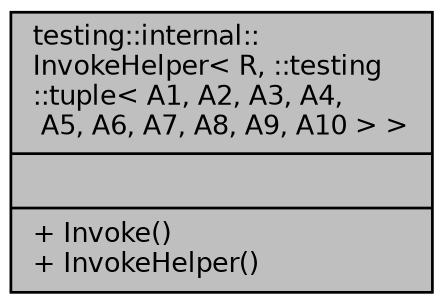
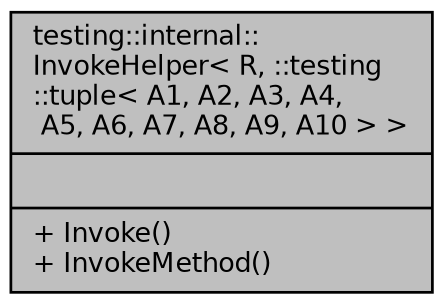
  digraph {
-   n1 [color=black fillcolor=grey75 fontcolor=black fontname=Helvetica fontsize=10 height=0.2 label="{testing::internal::\lInvokeHelper\< R, ::testing\l::tuple\< A1, A2, A3, A4,\l A5, A6, A7, A8, A9, A10 \> \>\n||+ Invoke()\l+ InvokeHelper()\l}" shape=record style=filled width=0.4]
+   n1 [color=black fillcolor=grey75 fontcolor=black fontname=Helvetica fontsize=10 height=0.2 label="{testing::internal::\lInvokeHelper\< R, ::testing\l::tuple\< A1, A2, A3, A4,\l A5, A6, A7, A8, A9, A10 \> \>\n||+ Invoke()\l+ InvokeMethod()\l}" shape=record style=filled width=0.4]
  }
